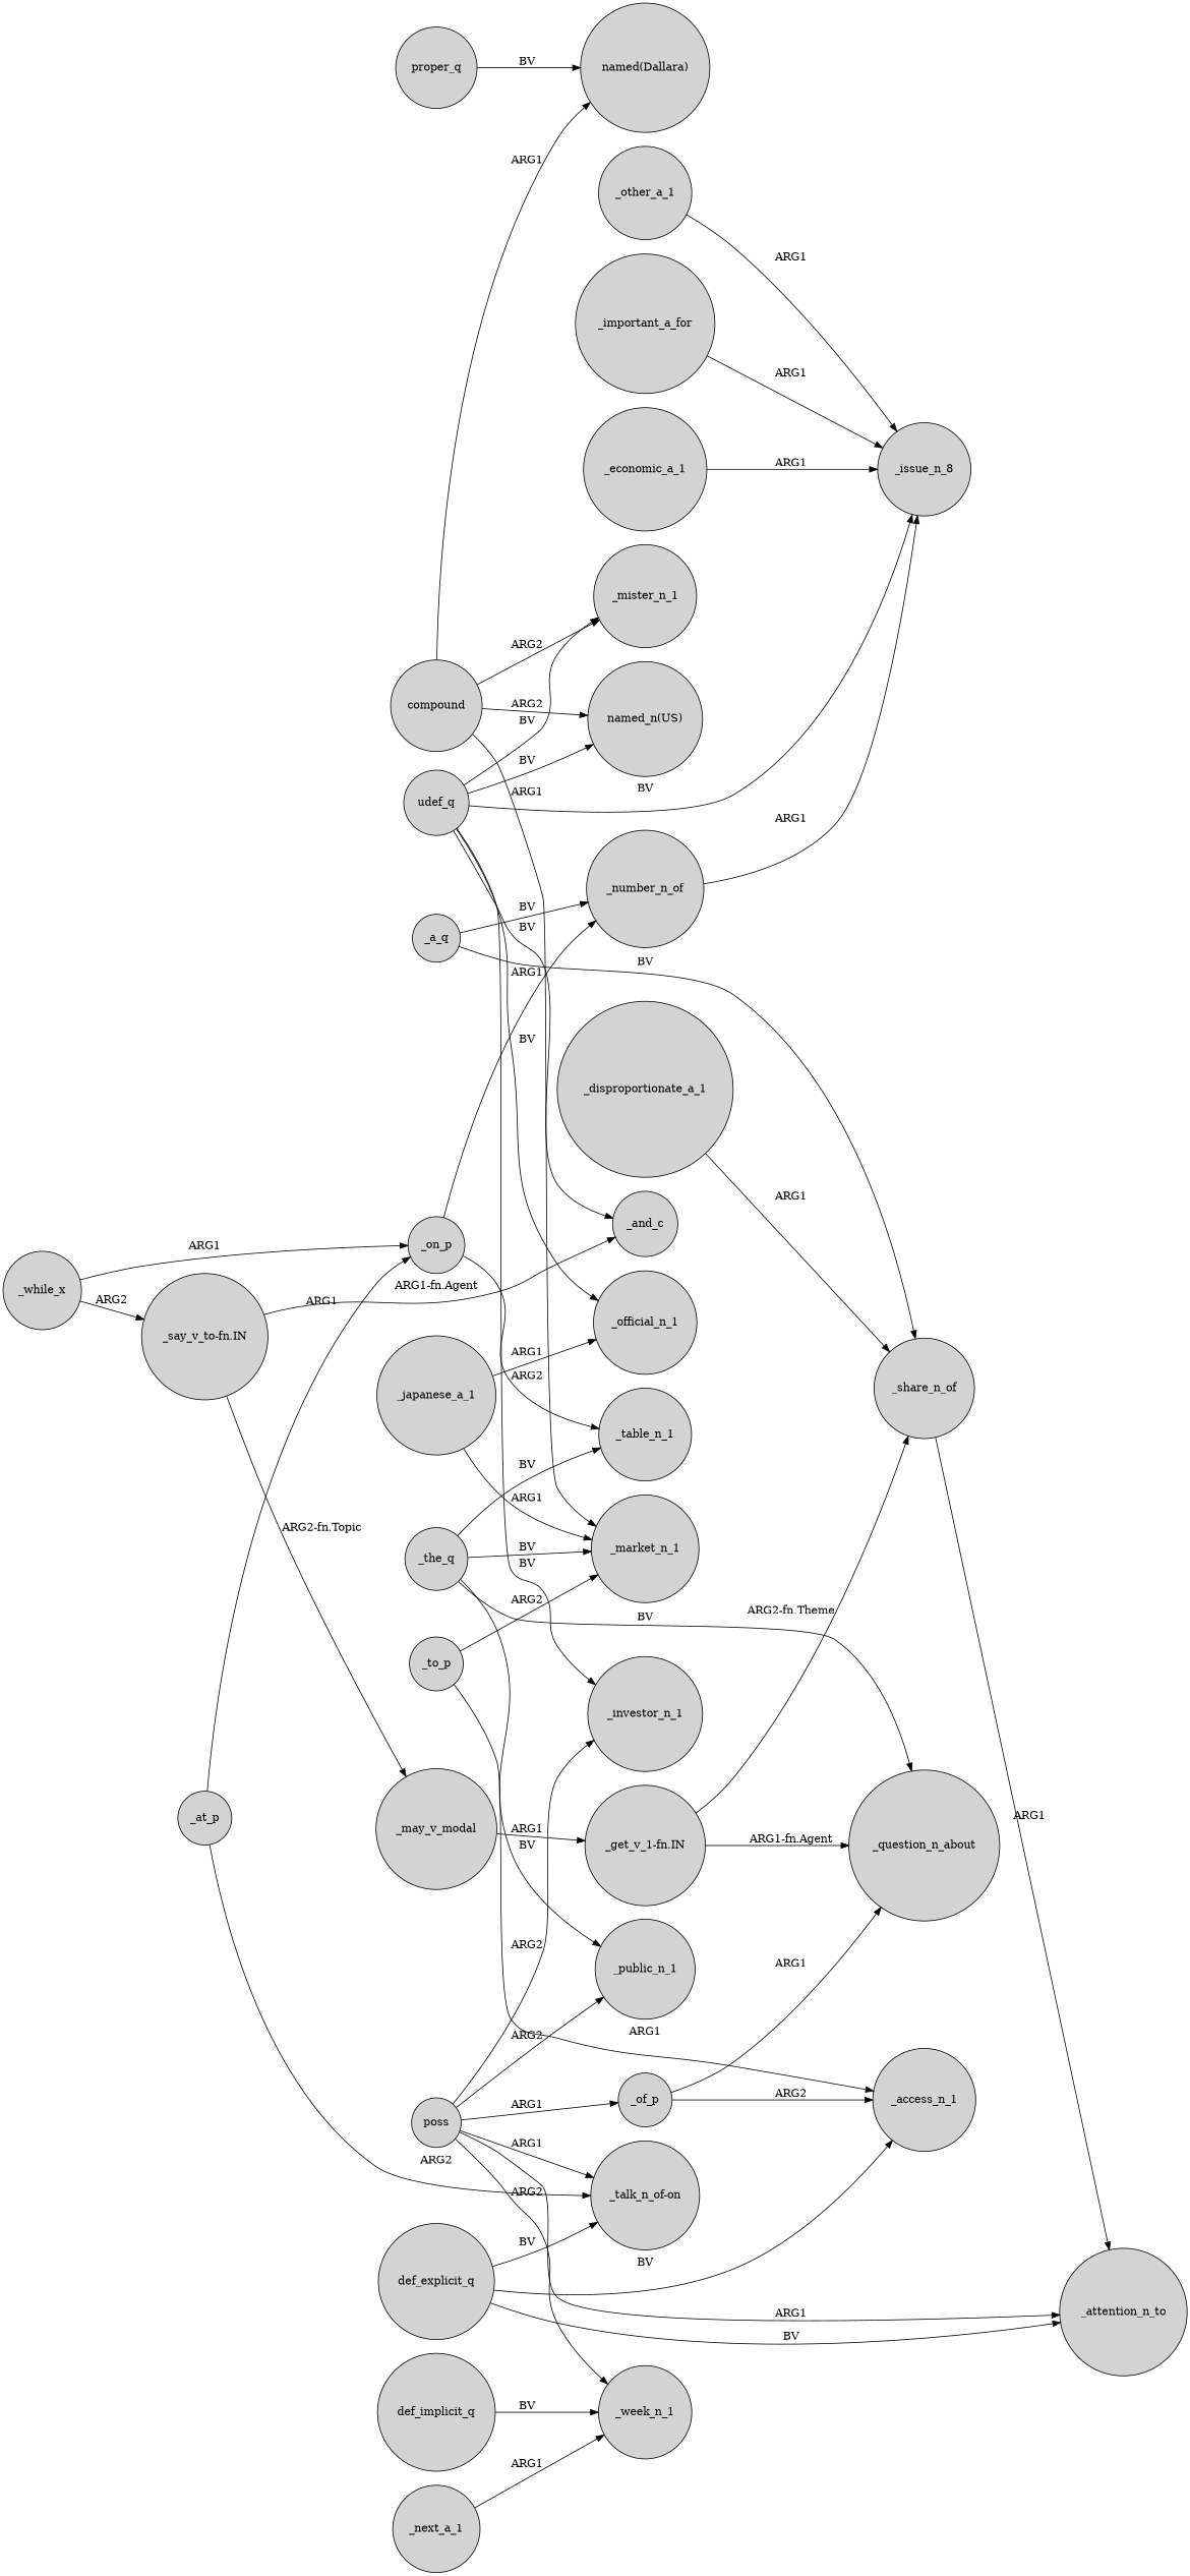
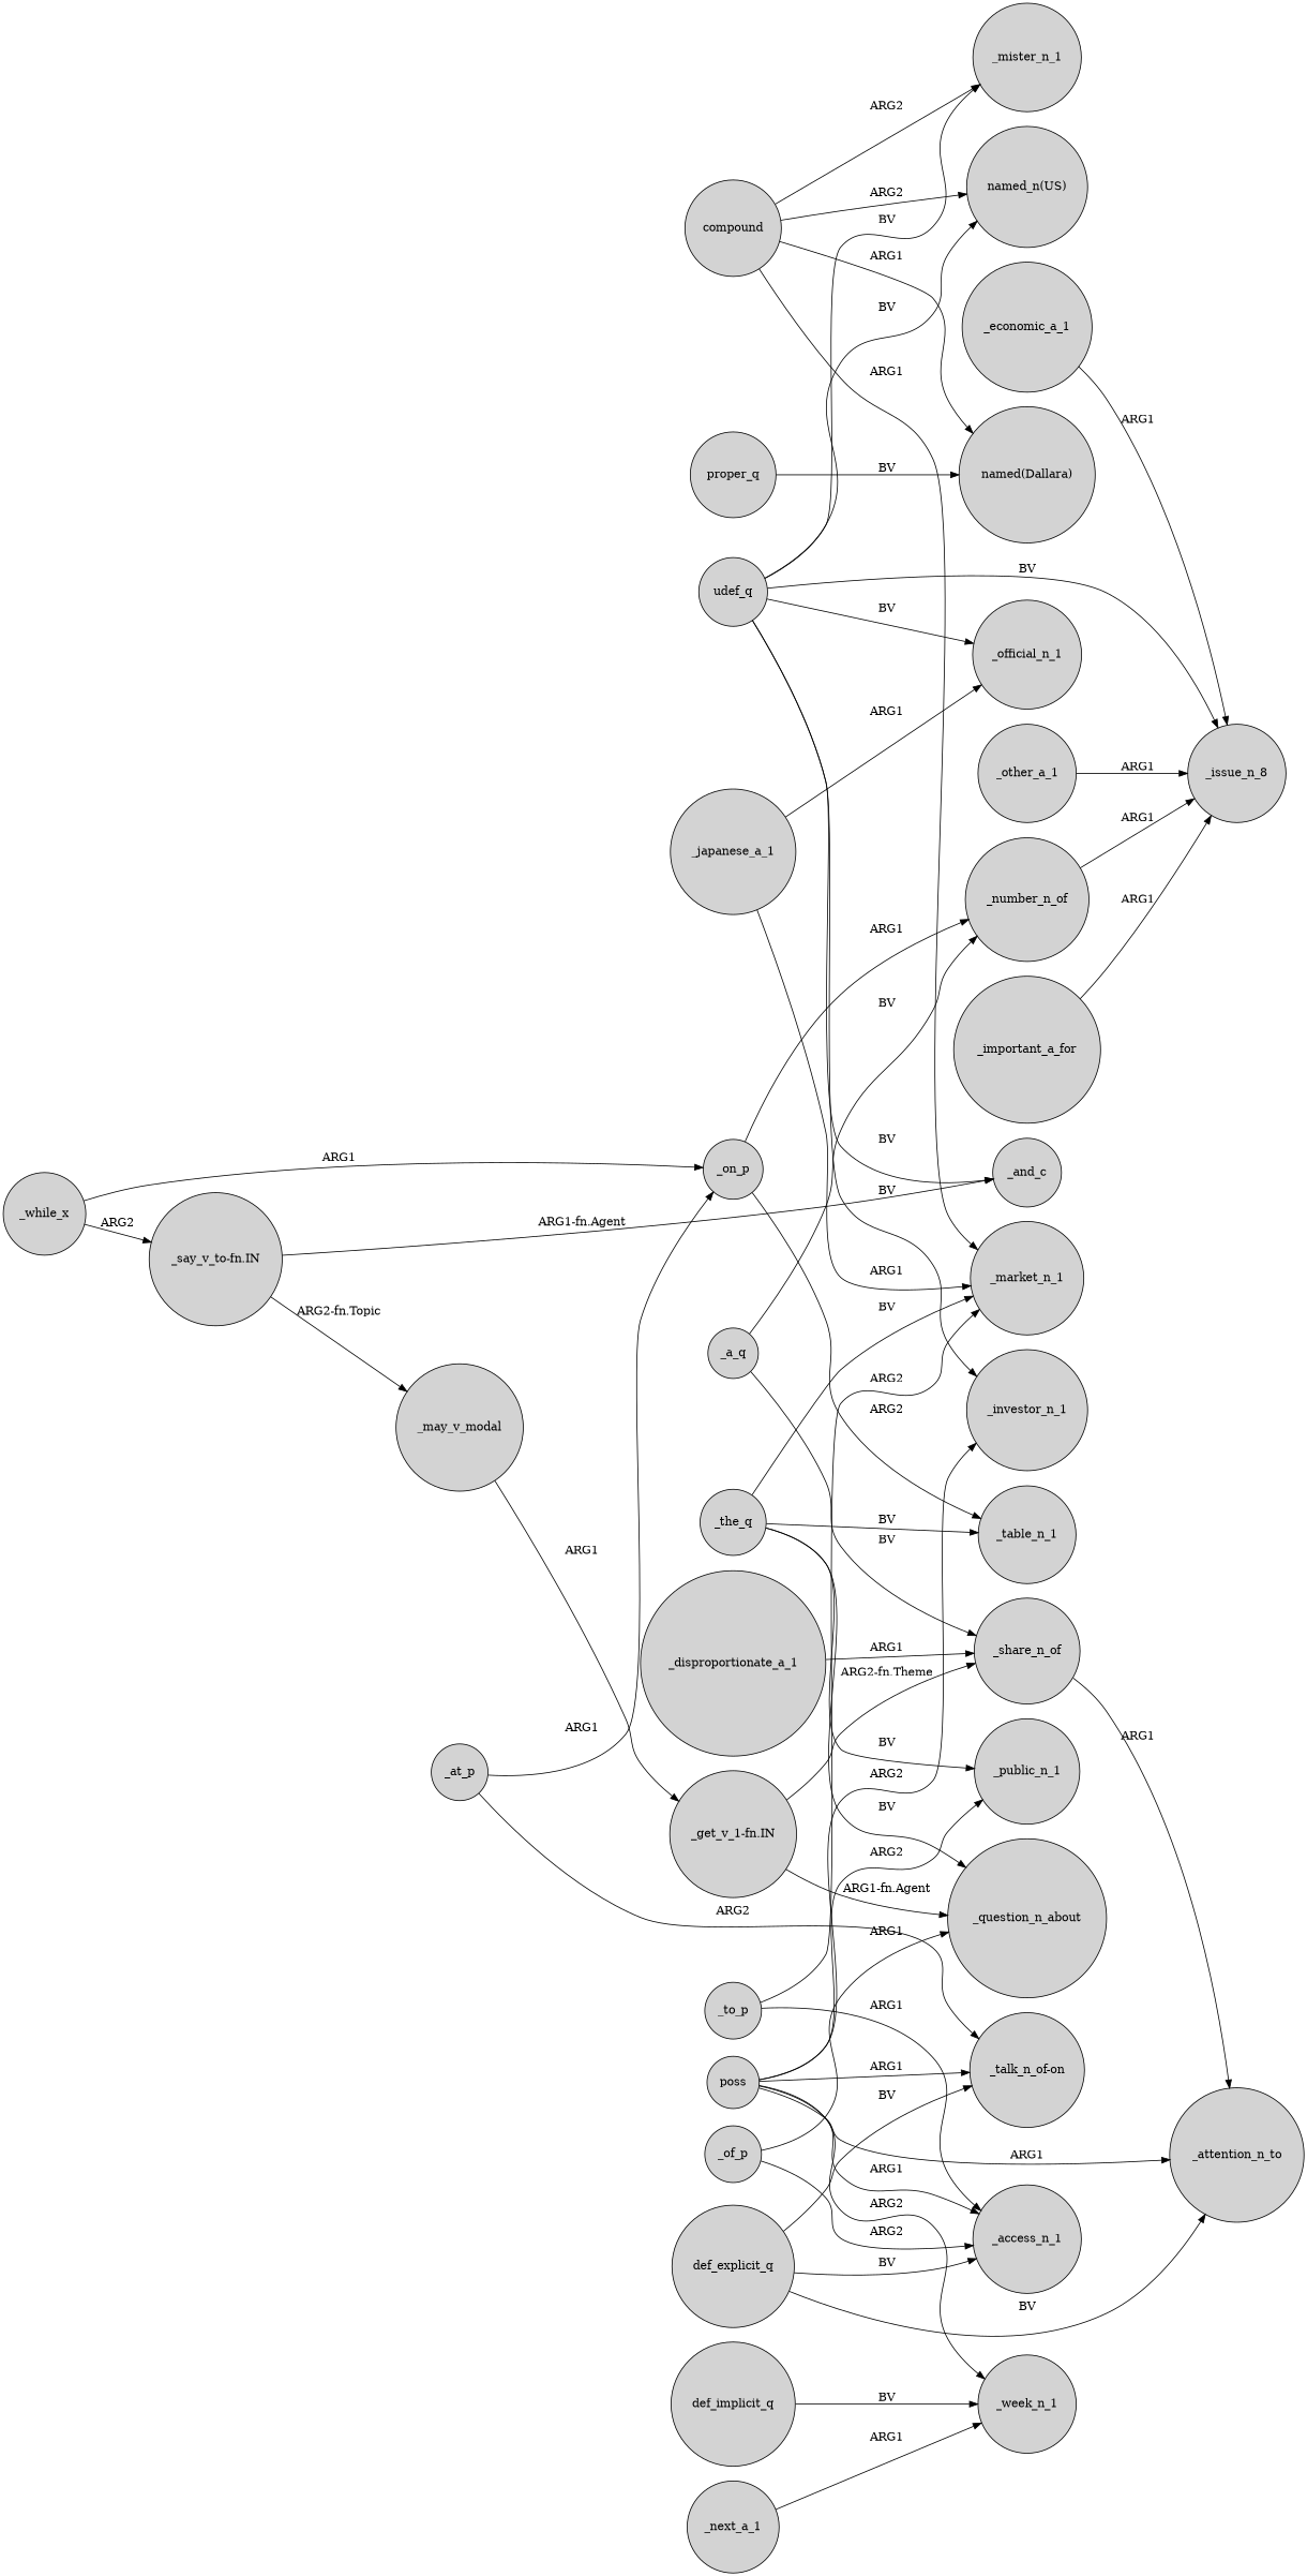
  digraph {
    rankdir=LR
    node [shape=circle style=filled]
    _on_p
    _number_n_of
    _table_n_1
    n4 [label=_issue_n_8]
    udef_q
    "named_n(US)"
    _investor_n_1
    _and_c
    _mister_n_1
    _official_n_1
    proper_q
    "named(Dallara)"
    poss
    _week_n_1
    _attention_n_to
    _public_n_1
    _access_n_1
    "_talk_n_of-on"
    "_say_v_to-fn.IN"
    _may_v_modal
    "_get_v_1-fn.IN"
    _a_q
    _share_n_of
    _question_n_about
    _at_p
    def_implicit_q
    _other_a_1
    compound
    _market_n_1
    _disproportionate_a_1
    _the_q
    _important_a_for
    _japanese_a_1
    _to_p
    def_explicit_q
    _while_x
    _of_p
    _economic_a_1
    _next_a_1
    _on_p -> _number_n_of [label=ARG1]
    _on_p -> _table_n_1 [label=ARG2]
    _number_n_of -> n4 [label=ARG1]
    udef_q -> n4 [label=BV]
    udef_q -> "named_n(US)" [label=BV]
    udef_q -> _investor_n_1 [label=BV]
    udef_q -> _and_c [label=BV]
    udef_q -> _mister_n_1 [label=BV]
    udef_q -> _official_n_1 [label=BV]
    proper_q -> "named(Dallara)" [label=BV]
    poss -> _investor_n_1 [label=ARG2]
    poss -> _week_n_1 [label=ARG2]
    poss -> _attention_n_to [label=ARG1]
    poss -> _public_n_1 [label=ARG2]
-   poss -> _of_p [label=ARG1]
+   poss -> _access_n_1 [label=ARG1]
    poss -> "_talk_n_of-on" [label=ARG1]
    "_say_v_to-fn.IN" -> _and_c [label="ARG1-fn.Agent"]
    "_say_v_to-fn.IN" -> _may_v_modal [label="ARG2-fn.Topic"]
    _may_v_modal -> "_get_v_1-fn.IN" [label=ARG1]
    "_get_v_1-fn.IN" -> _share_n_of [label="ARG2-fn.Theme"]
    "_get_v_1-fn.IN" -> _question_n_about [label="ARG1-fn.Agent"]
    _a_q -> _number_n_of [label=BV]
    _a_q -> _share_n_of [label=BV]
    _share_n_of -> _attention_n_to [label=ARG1]
    _at_p -> _on_p [label=ARG1]
    _at_p -> "_talk_n_of-on" [label=ARG2]
    def_implicit_q -> _week_n_1 [label=BV]
    _other_a_1 -> n4 [label=ARG1]
    compound -> "named_n(US)" [label=ARG2]
    compound -> _mister_n_1 [label=ARG2]
    compound -> "named(Dallara)" [label=ARG1]
    compound -> _market_n_1 [label=ARG1]
    _disproportionate_a_1 -> _share_n_of [label=ARG1]
    _the_q -> _table_n_1 [label=BV]
    _the_q -> _public_n_1 [label=BV]
    _the_q -> _question_n_about [label=BV]
    _the_q -> _market_n_1 [label=BV]
    _important_a_for -> n4 [label=ARG1]
    _japanese_a_1 -> _official_n_1 [label=ARG1]
    _japanese_a_1 -> _market_n_1 [label=ARG1]
    _to_p -> _access_n_1 [label=ARG1]
    _to_p -> _market_n_1 [label=ARG2]
    def_explicit_q -> _attention_n_to [label=BV]
    def_explicit_q -> _access_n_1 [label=BV]
    def_explicit_q -> "_talk_n_of-on" [label=BV]
    _while_x -> _on_p [label=ARG1]
    _while_x -> "_say_v_to-fn.IN" [label=ARG2]
    _of_p -> _access_n_1 [label=ARG2]
    _of_p -> _question_n_about [label=ARG1]
    _economic_a_1 -> n4 [label=ARG1]
    _next_a_1 -> _week_n_1 [label=ARG1]
  }
